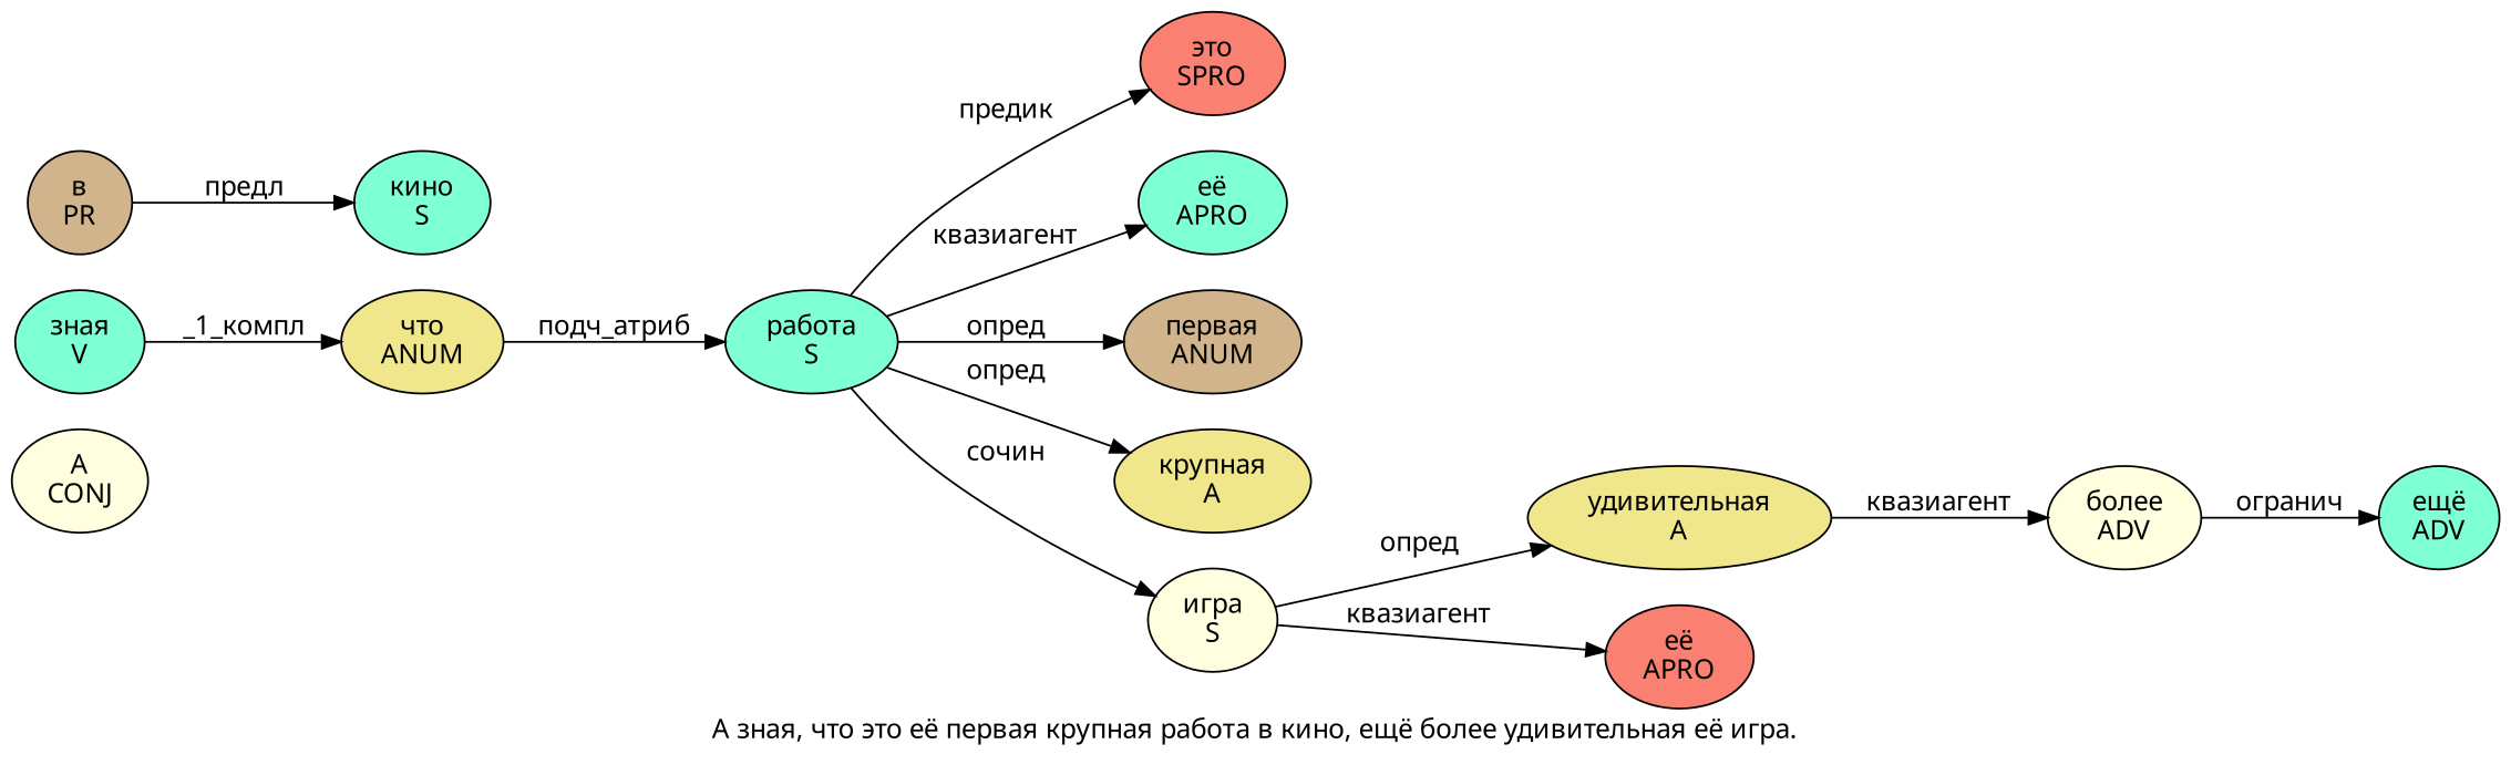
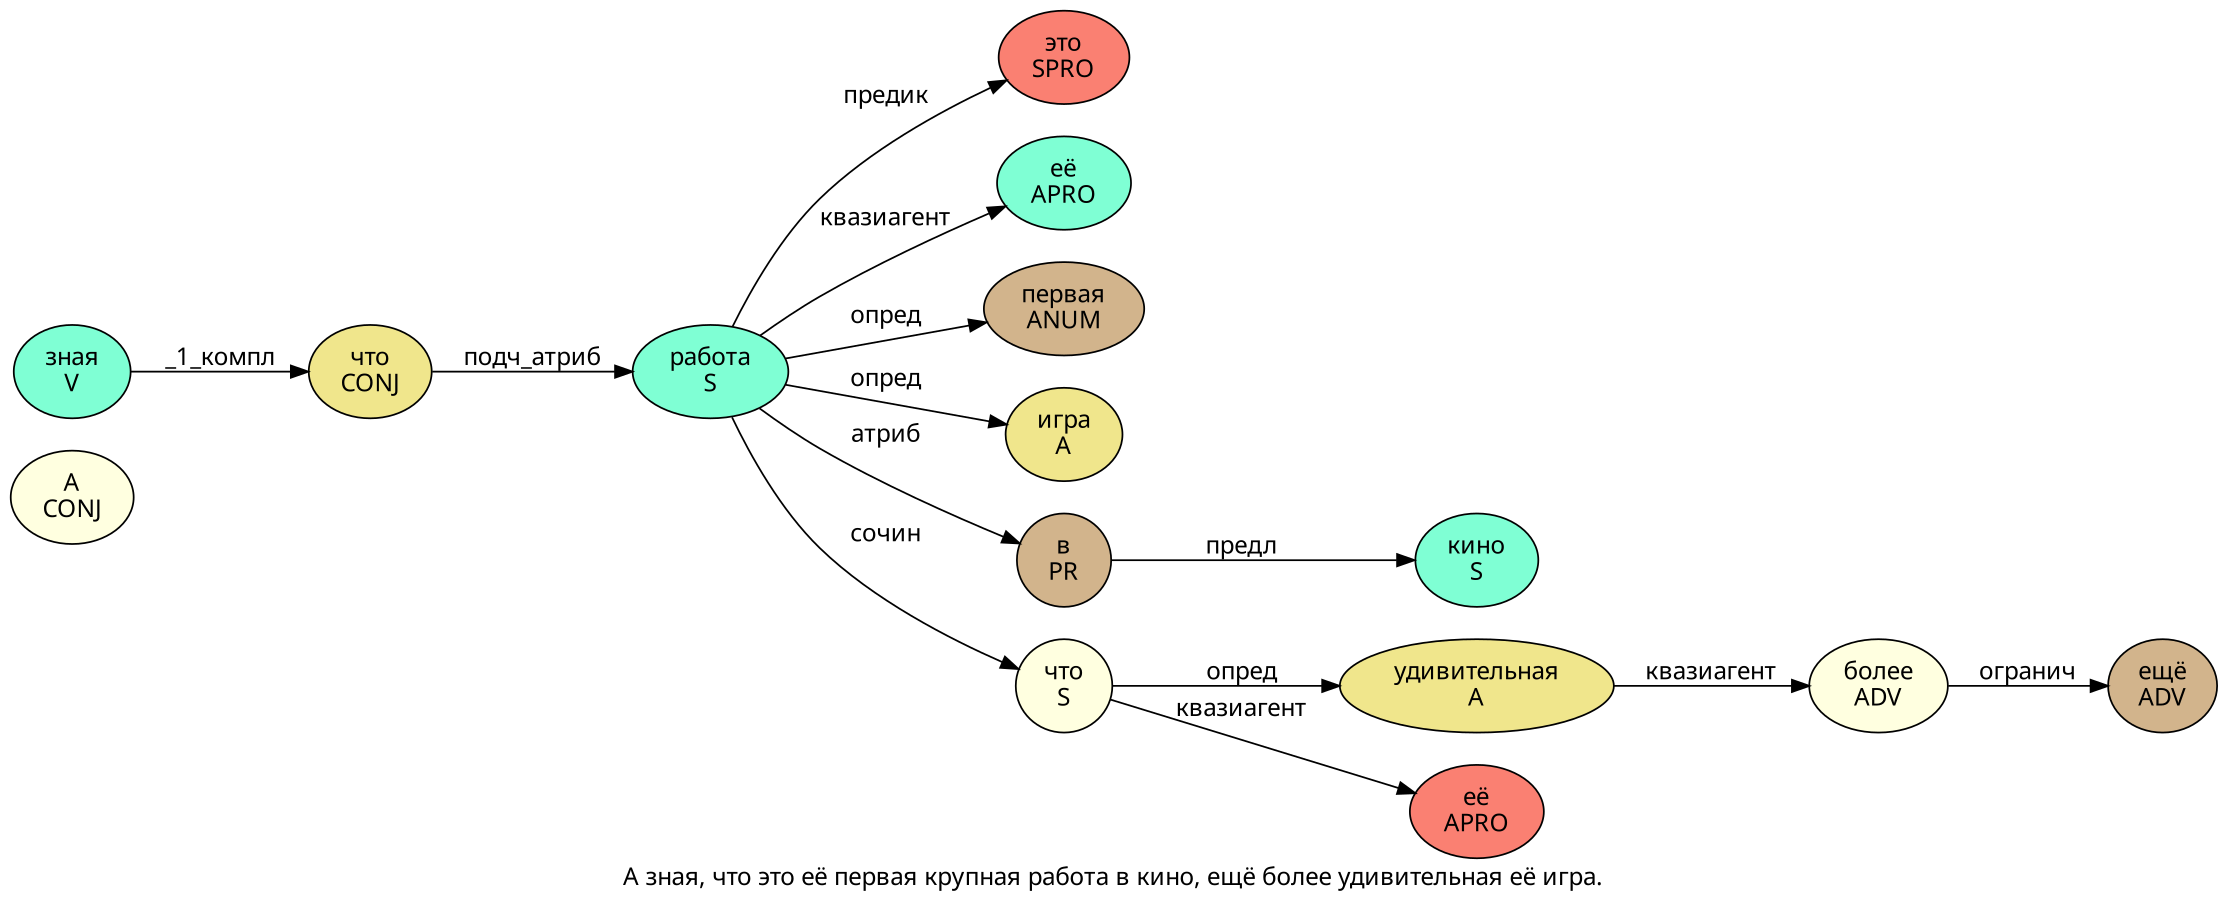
  digraph {
    fontname="Noto Sans"
    label="А зная, что это её первая крупная работа в кино, ещё более удивительная её игра."
    rankdir=LR
    node [fillcolor=aquamarine fontname="Noto Sans" penwidth=1 shape=ellipse style=filled]
    edge [fontname="Noto Sans"]
    n1 [fillcolor=lightyellow label="А\nCONJ"]
    n2 [label="зная\nV"]
-   n3 [fillcolor=khaki label="что\nANUM"]
+   n3 [fillcolor=khaki label="что\nCONJ"]
    n4 [label="работа\nS"]
    n5 [fillcolor=salmon label="это\nSPRO"]
    n6 [label="её\nAPRO"]
    n7 [fillcolor=tan label="первая\nANUM"]
-   n8 [fillcolor=khaki label="крупная\nA"]
+   n8 [fillcolor=khaki label="игра\nA"]
    n9 [fillcolor=tan label="в\nPR"]
-   n10 [fillcolor=lightyellow label="игра\nS"]
+   n10 [fillcolor=lightyellow label="что\nS"]
    n11 [label="кино\nS"]
    n12 [fillcolor=khaki label="удивительная\nA"]
    n13 [fillcolor=salmon label="её\nAPRO"]
-   n14 [label="ещё\nADV"]
+   n14 [fillcolor=tan label="ещё\nADV"]
    n15 [fillcolor=lightyellow label="более\nADV"]
    n2 -> n3 [label="_1_компл"]
    n3 -> n4 [label="подч_атриб"]
    n4 -> n5 [label="предик"]
    n4 -> n6 [label="квазиагент"]
    n4 -> n7 [label="опред"]
    n4 -> n8 [label="опред"]
+   n4 -> n9 [label="атриб"]
    n4 -> n10 [label="сочин"]
    n9 -> n11 [label="предл"]
    n10 -> n12 [label="опред"]
    n10 -> n13 [label="квазиагент"]
    n12 -> n15 [label="квазиагент"]
    n15 -> n14 [label="огранич"]
  }
